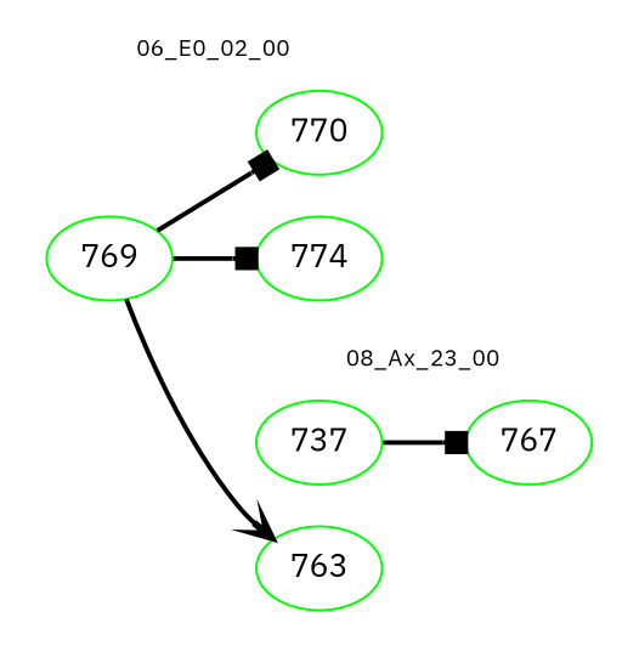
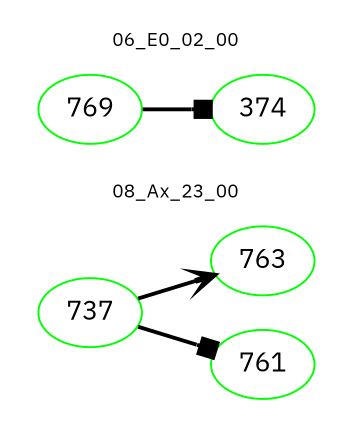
  digraph {
    fontname="IBM Plex Sans"
    rankdir=LR
    node [color=green fontname="IBM Plex Sans"]
    edge [arrowhead=box color=black fontname="IBM Plex Sans" style=bold]
    n1 [label=737]
-   n2 [label=767]
+   n2 [label=761]
    n3 [label=763]
    n4 [label=769]
-   n5 [label=774]
-   n6 [label=770]
+   n5 [label=374]
    subgraph cluster_1 {
      color=white
      fontsize=10
      label="08_Ax_23_00"
      n1
      n2
      n3
    }
    subgraph cluster_2 {
      color=white
      fontsize=10
      label="06_E0_02_00"
      n4
      n5
-     n6
    }
    n1 -> n2
-   n4 -> n3 [arrowhead=vee]
+   n1 -> n3 [arrowhead=vee]
    n4 -> n5
-   n4 -> n6
  }
